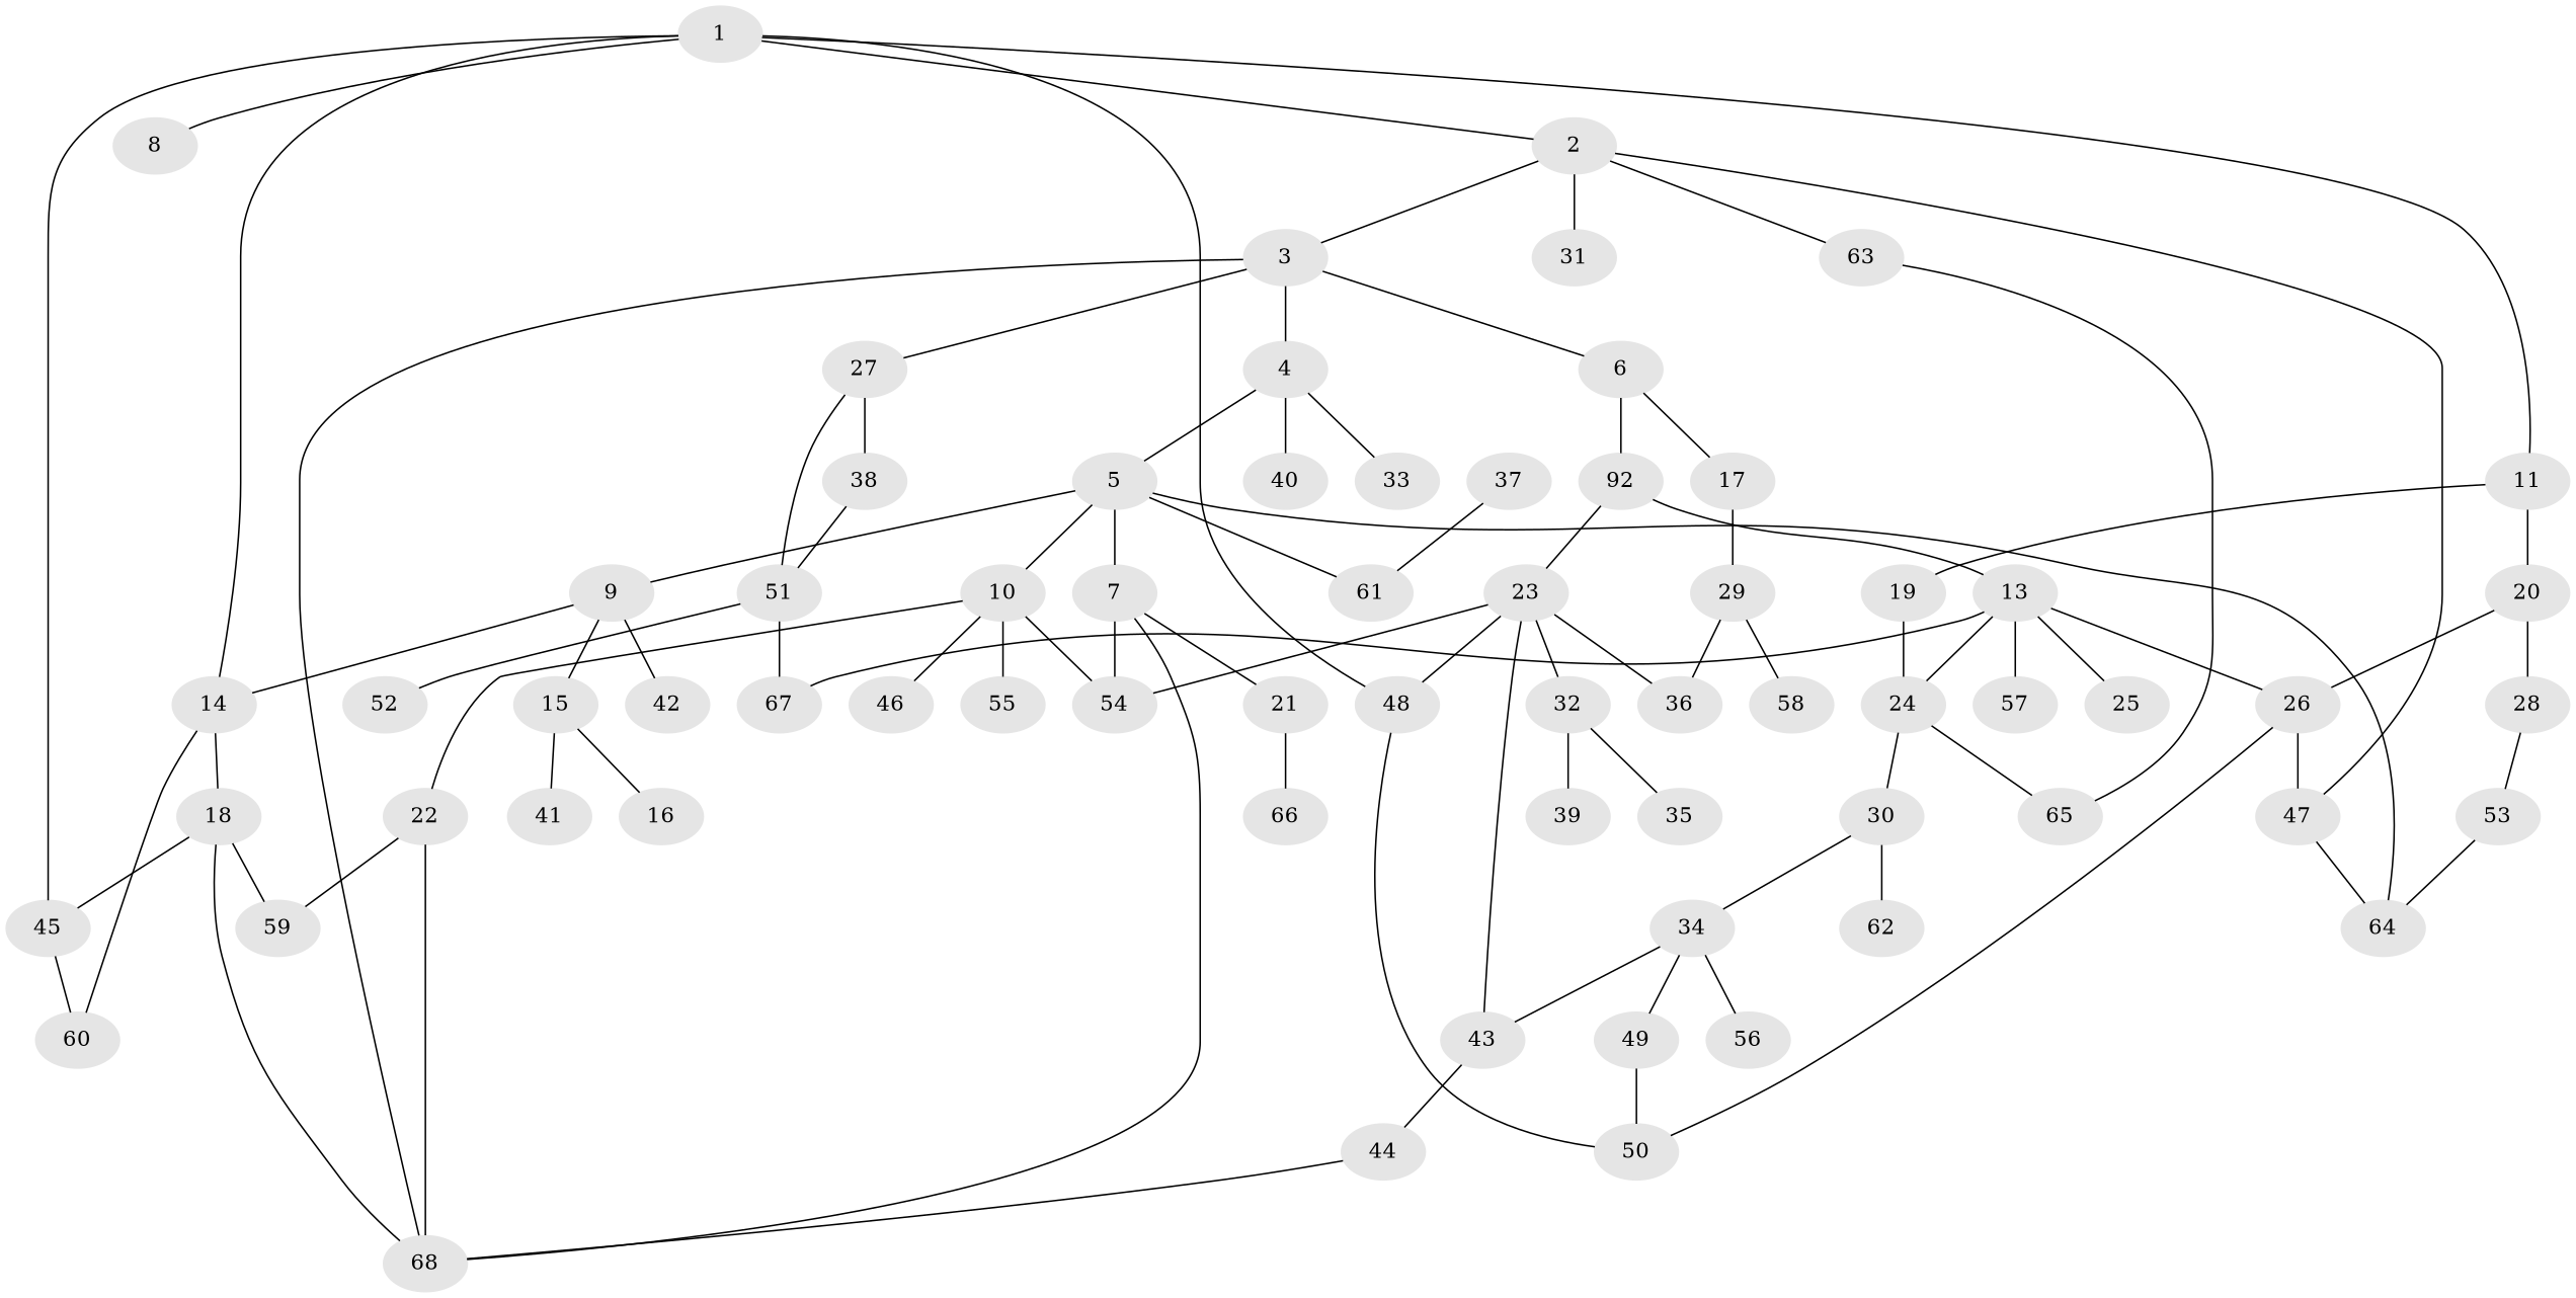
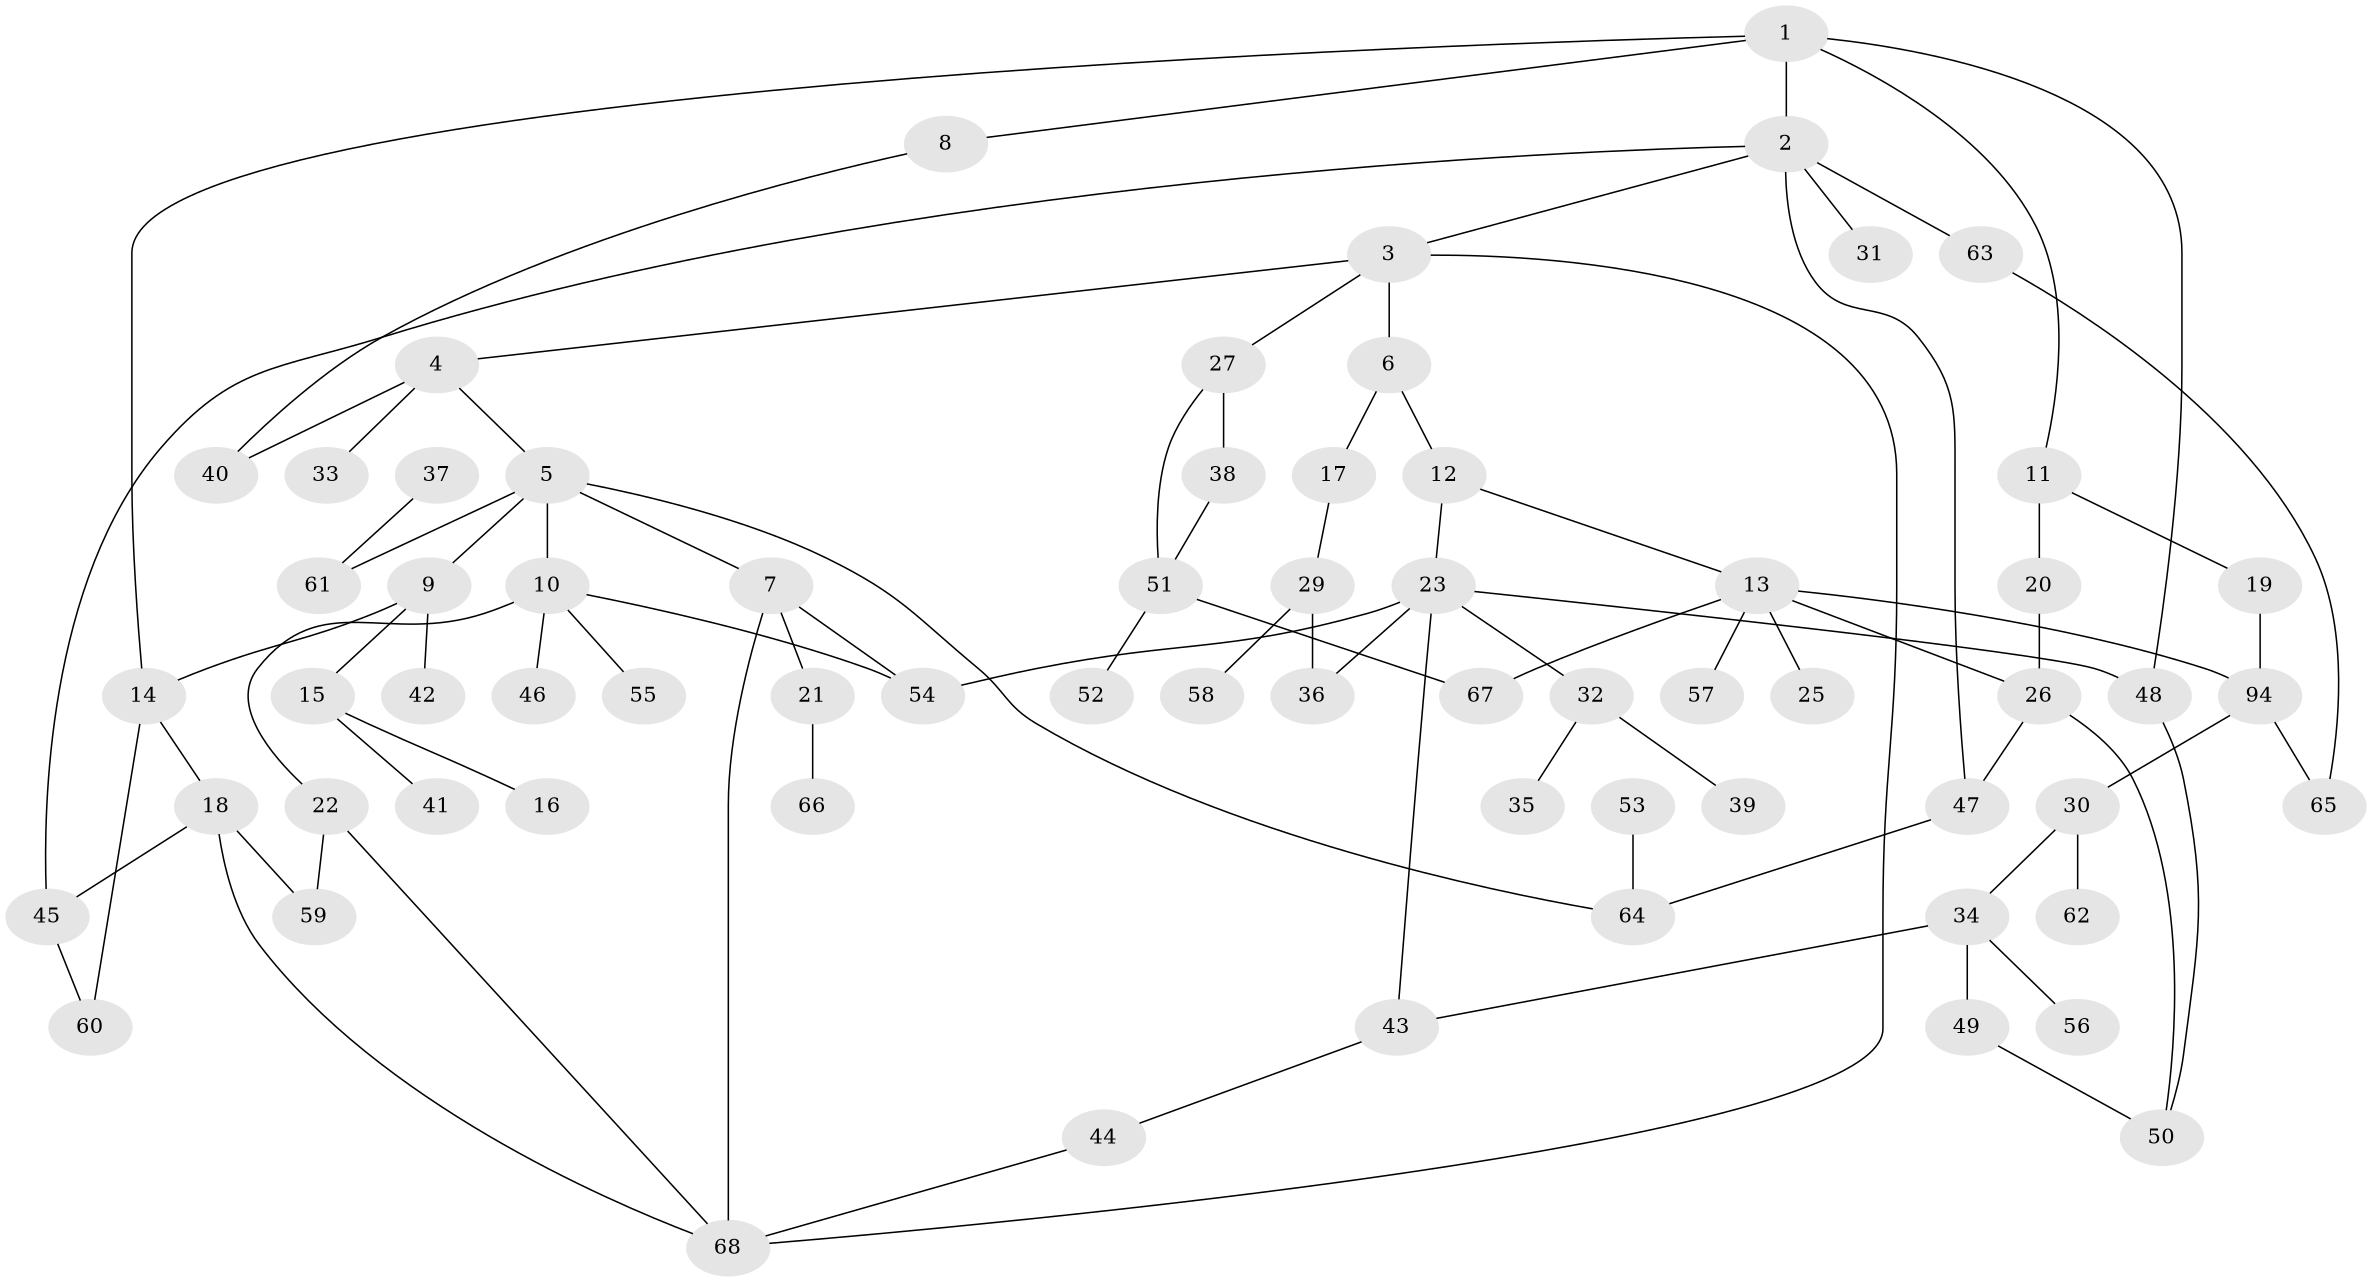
  graph {
    node [color=gray90 style=filled]
    1
    2
    8
    11
    14
    48
    3
    31
    45
    47
    63
    40
    19
    20
    18
    60
    50
    4
    6
    27
    68
    64
    65
    5
    33
-   12 [label=92]
+   12
    17
    38
    51
    7
    9
    10
    61
    21
    54
    15
    42
    22
    46
    55
    13
    23
    29
    66
    16
    41
    59
-   24
+   24 [label=94]
    26
-   28
    25
    57
    67
    32
    36
    43
    30
    58
    53
    35
    39
    44
    34
    62
    52
    37
    49
    56
    1 -- 2
    1 -- 8
    1 -- 11
    1 -- 14
    1 -- 48
    2 -- 3
    2 -- 31
-   1 -- 45
+   2 -- 45
    2 -- 47
    2 -- 63
+   8 -- 40
    11 -- 19
    11 -- 20
    14 -- 18
    14 -- 60
    48 -- 50
    3 -- 4
    3 -- 6
    3 -- 27
    3 -- 68
    45 -- 60
    47 -- 64
    63 -- 65
    19 -- 24
    20 -- 26
-   20 -- 28
    18 -- 45
    18 -- 68
    18 -- 59
    4 -- 40
    4 -- 5
    4 -- 33
    6 -- 12
    6 -- 17
    27 -- 38
    27 -- 51
    5 -- 64
    5 -- 7
    5 -- 9
    5 -- 10
    5 -- 61
    12 -- 13
    12 -- 23
    17 -- 29
    38 -- 51
    51 -- 67
    51 -- 52
    7 -- 68
    7 -- 21
    7 -- 54
    9 -- 14
    9 -- 15
    9 -- 42
    10 -- 54
    10 -- 22
    10 -- 46
    10 -- 55
    21 -- 66
    15 -- 16
    15 -- 41
    22 -- 68
    22 -- 59
    13 -- 24
    13 -- 26
    13 -- 25
    13 -- 57
    13 -- 67
    23 -- 48
    23 -- 54
    23 -- 32
    23 -- 36
    23 -- 43
    29 -- 36
    29 -- 58
    24 -- 65
    24 -- 30
    26 -- 47
    26 -- 50
-   28 -- 53
    32 -- 35
    32 -- 39
    43 -- 44
    30 -- 34
    30 -- 62
    53 -- 64
    44 -- 68
    34 -- 43
    34 -- 49
    34 -- 56
    37 -- 61
    49 -- 50
  }
